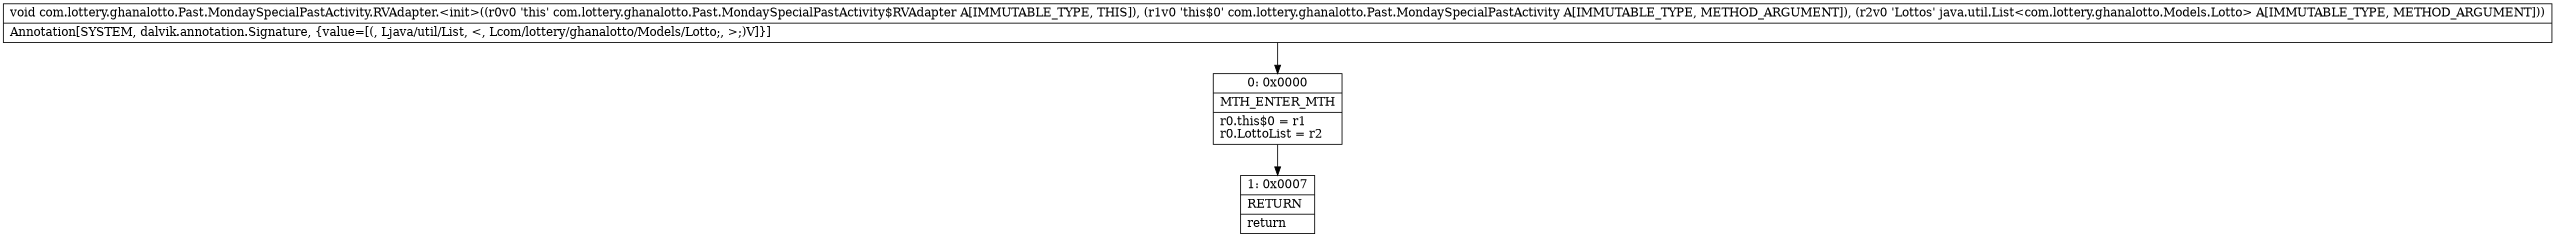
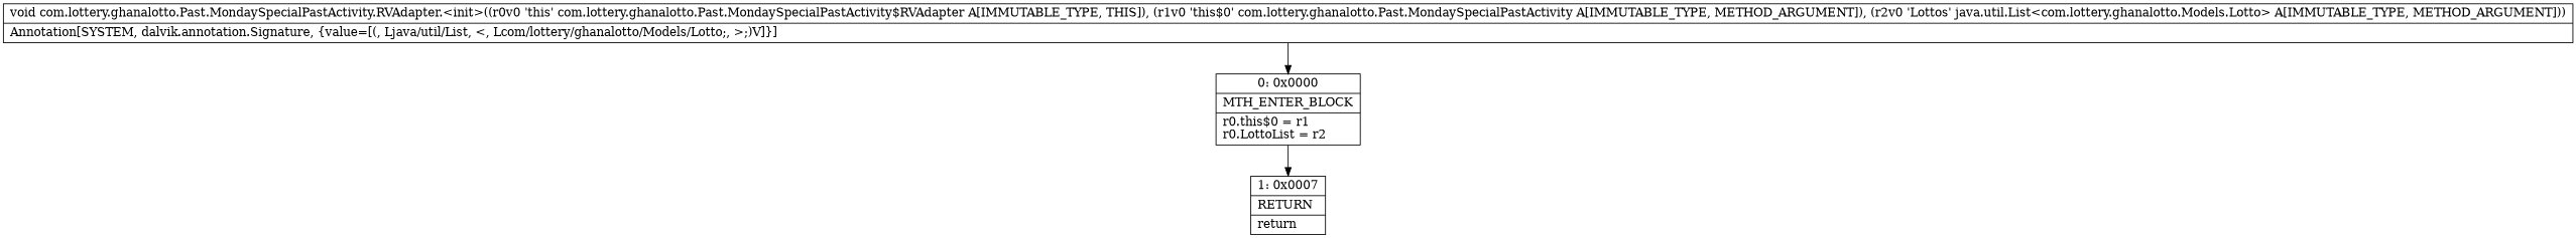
  digraph {
    node [shape=record]
-   n1 [label="{0\:\ 0x0000|MTH_ENTER_MTH\l|r0.this$0 = r1\lr0.LottoList = r2\l}"]
+   n1 [label="{0\:\ 0x0000|MTH_ENTER_BLOCK\l|r0.this$0 = r1\lr0.LottoList = r2\l}"]
    n2 [label="{1\:\ 0x0007|RETURN\l|return\l}"]
    n3 [label="{void com.lottery.ghanalotto.Past.MondaySpecialPastActivity.RVAdapter.\<init\>((r0v0 'this' com.lottery.ghanalotto.Past.MondaySpecialPastActivity$RVAdapter A[IMMUTABLE_TYPE, THIS]), (r1v0 'this$0' com.lottery.ghanalotto.Past.MondaySpecialPastActivity A[IMMUTABLE_TYPE, METHOD_ARGUMENT]), (r2v0 'Lottos' java.util.List\<com.lottery.ghanalotto.Models.Lotto\> A[IMMUTABLE_TYPE, METHOD_ARGUMENT]))  | Annotation[SYSTEM, dalvik.annotation.Signature, \{value=[(, Ljava\/util\/List, \<, Lcom\/lottery\/ghanalotto\/Models\/Lotto;, \>;)V]\}]\l}"]
    n1 -> n2
    n3 -> n1
  }
